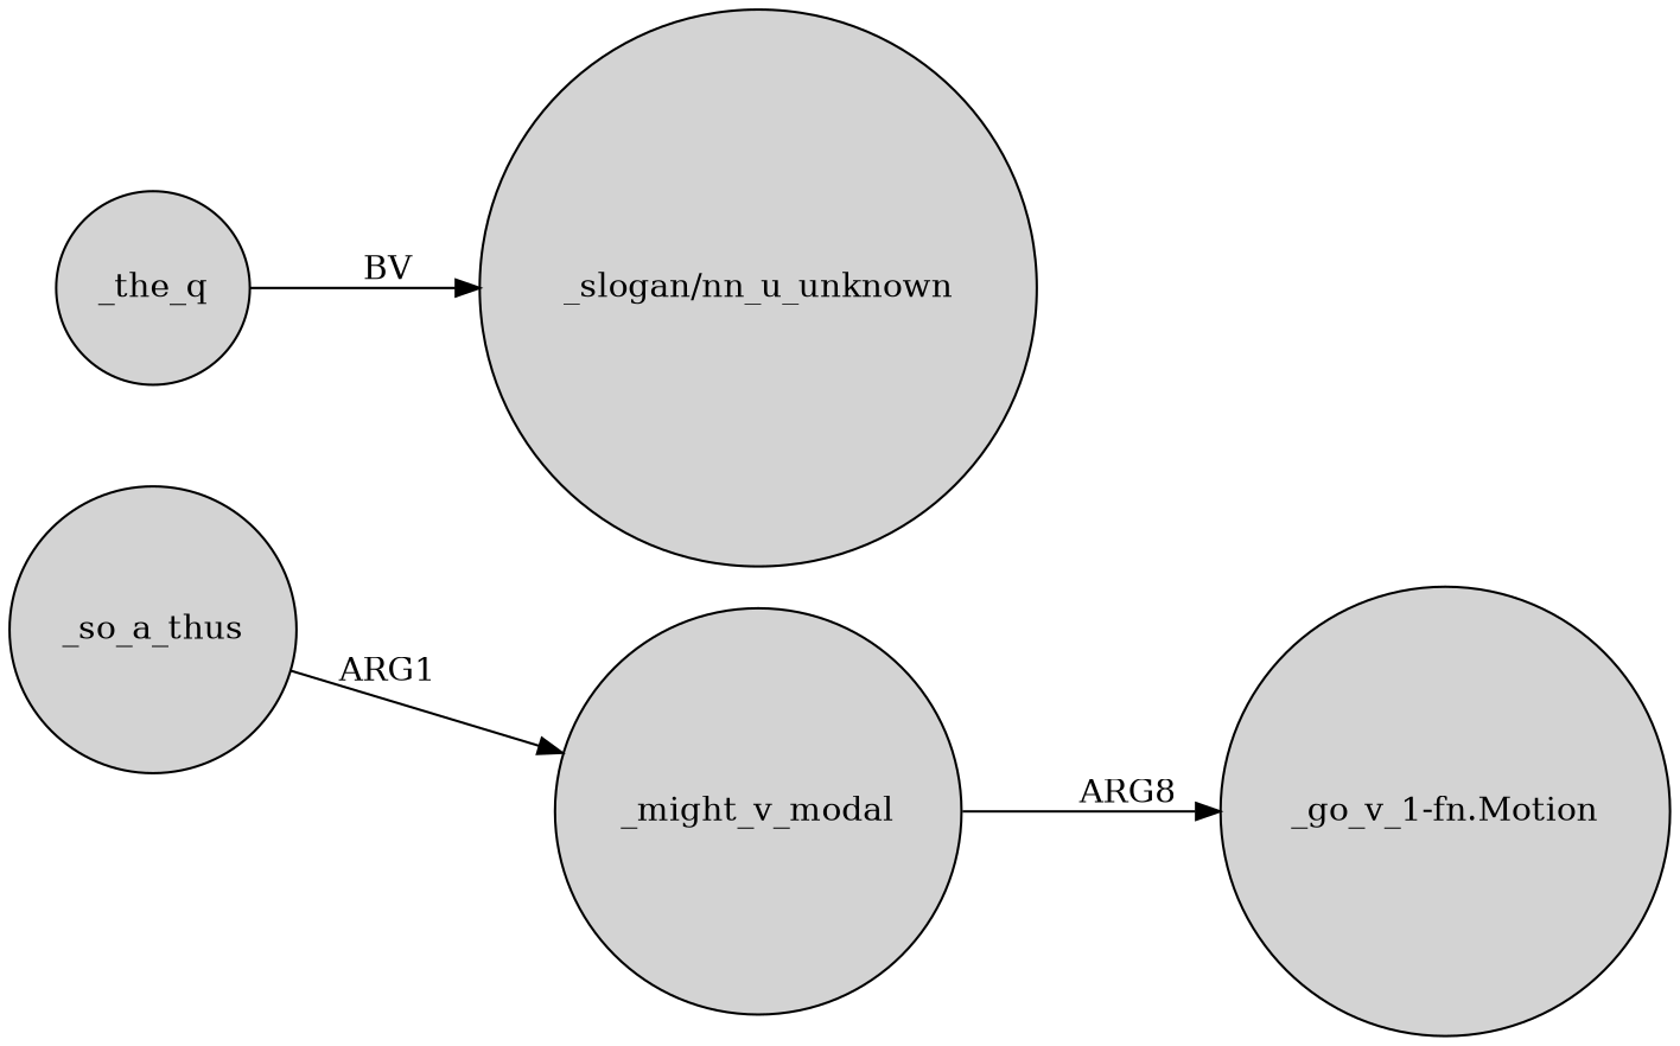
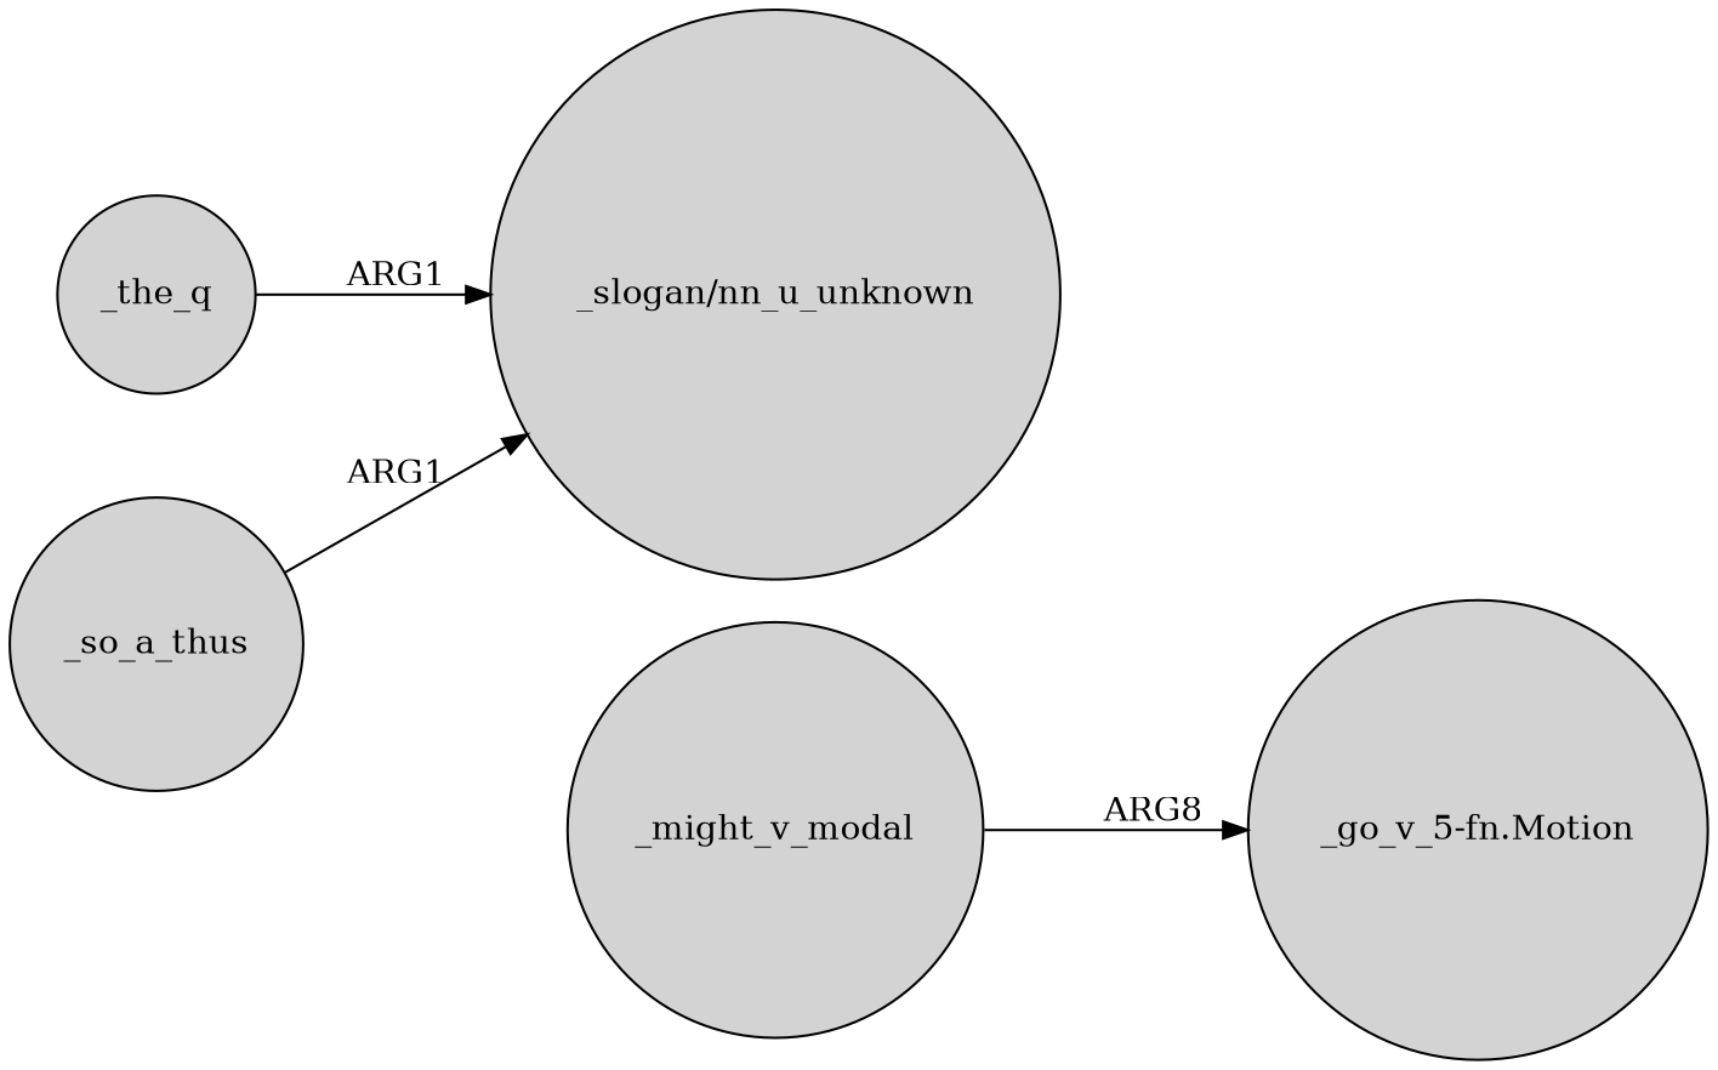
  digraph {
    rankdir=LR
    node [shape=circle style=filled]
    _the_q
    "_slogan/nn_u_unknown"
    _so_a_thus
    _might_v_modal
-   "_go_v_1-fn.Motion"
-   _the_q -> "_slogan/nn_u_unknown" [label=BV]
-   _so_a_thus -> _might_v_modal [label=ARG1]
+   "_go_v_1-fn.Motion" [label="_go_v_5-fn.Motion"]
+   _the_q -> "_slogan/nn_u_unknown" [label=ARG1]
+   _so_a_thus -> "_slogan/nn_u_unknown" [label=ARG1]
    _might_v_modal -> "_go_v_1-fn.Motion" [label=ARG8]
  }
